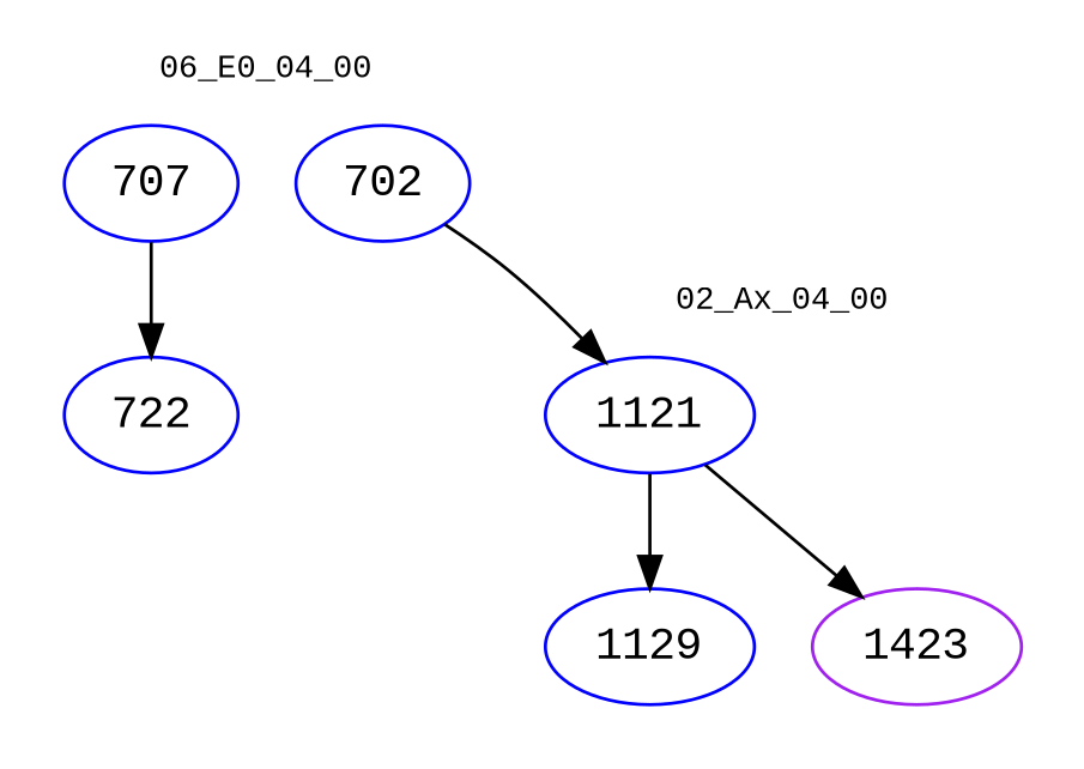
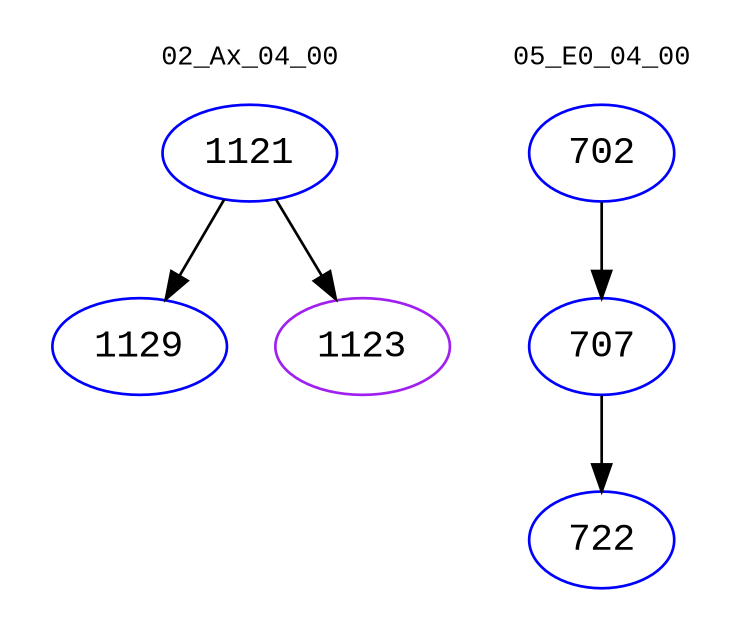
  digraph {
    fontname="Liberation Mono"
    node [color=blue fontname="Liberation Mono"]
    edge [color=black fontname="Liberation Mono"]
    n1 [label=1129]
    n2 [label=1121]
-   n3 [color=purple label=1423]
+   n3 [color=purple label=1123]
    n4 [label=702]
    n5 [label=707]
    n6 [label=722]
    subgraph cluster_1 {
      color=white
      fontsize=10
      label="02_Ax_04_00"
      n1
      n2
      n3
    }
    subgraph cluster_2 {
      color=white
      fontsize=10
-     label="06_E0_04_00"
+     label="05_E0_04_00"
      n4
      n5
      n6
    }
    n2 -> n1
    n2 -> n3
-   n4 -> n2
+   n4 -> n5
    n5 -> n6
  }
